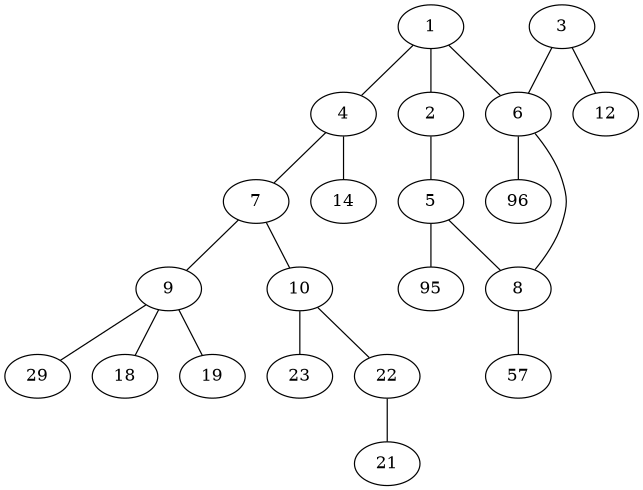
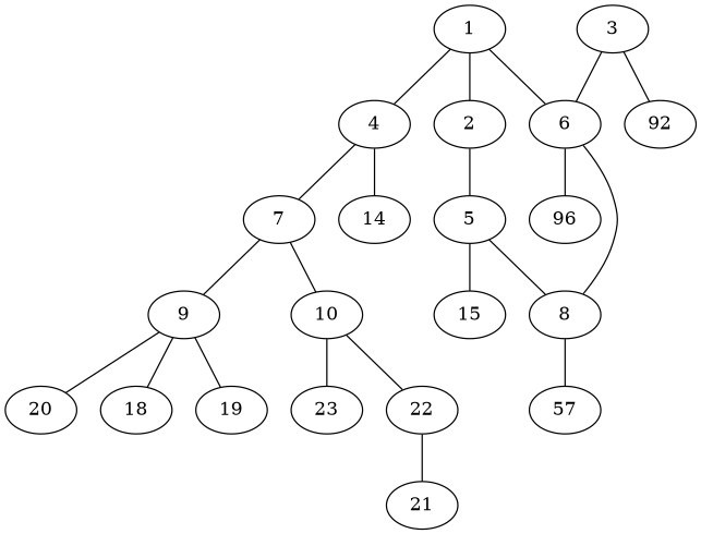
  graph {
    node [chem=H]
    edge [valence=1]
    1 [chem=C]
    2 [chem=C]
    4 [chem=C]
    6 [chem=C]
    5 [chem=C]
    3 [chem=C]
-   12
+   12 [label=92]
    7 [chem=N]
    14
    8 [chem=C]
-   15 [label=95]
+   15
    n12 [label=96]
    9 [chem=C]
    10 [chem=C]
    n15 [label=57]
    18
    19
-   20 [label=29]
+   20
    22
    23
    21
    1 -- 2 [valence=2]
    1 -- 4
    1 -- 6
    2 -- 5
    4 -- 7
    4 -- 14
    6 -- 8
    6 -- n12
    5 -- 8 [valence=2]
    5 -- 15
    3 -- 6 [valence=2]
    3 -- 12
    7 -- 9
    7 -- 10
    8 -- n15
    9 -- 18
    9 -- 19
    9 -- 20
    10 -- 22
    10 -- 23
    22 -- 21
  }
